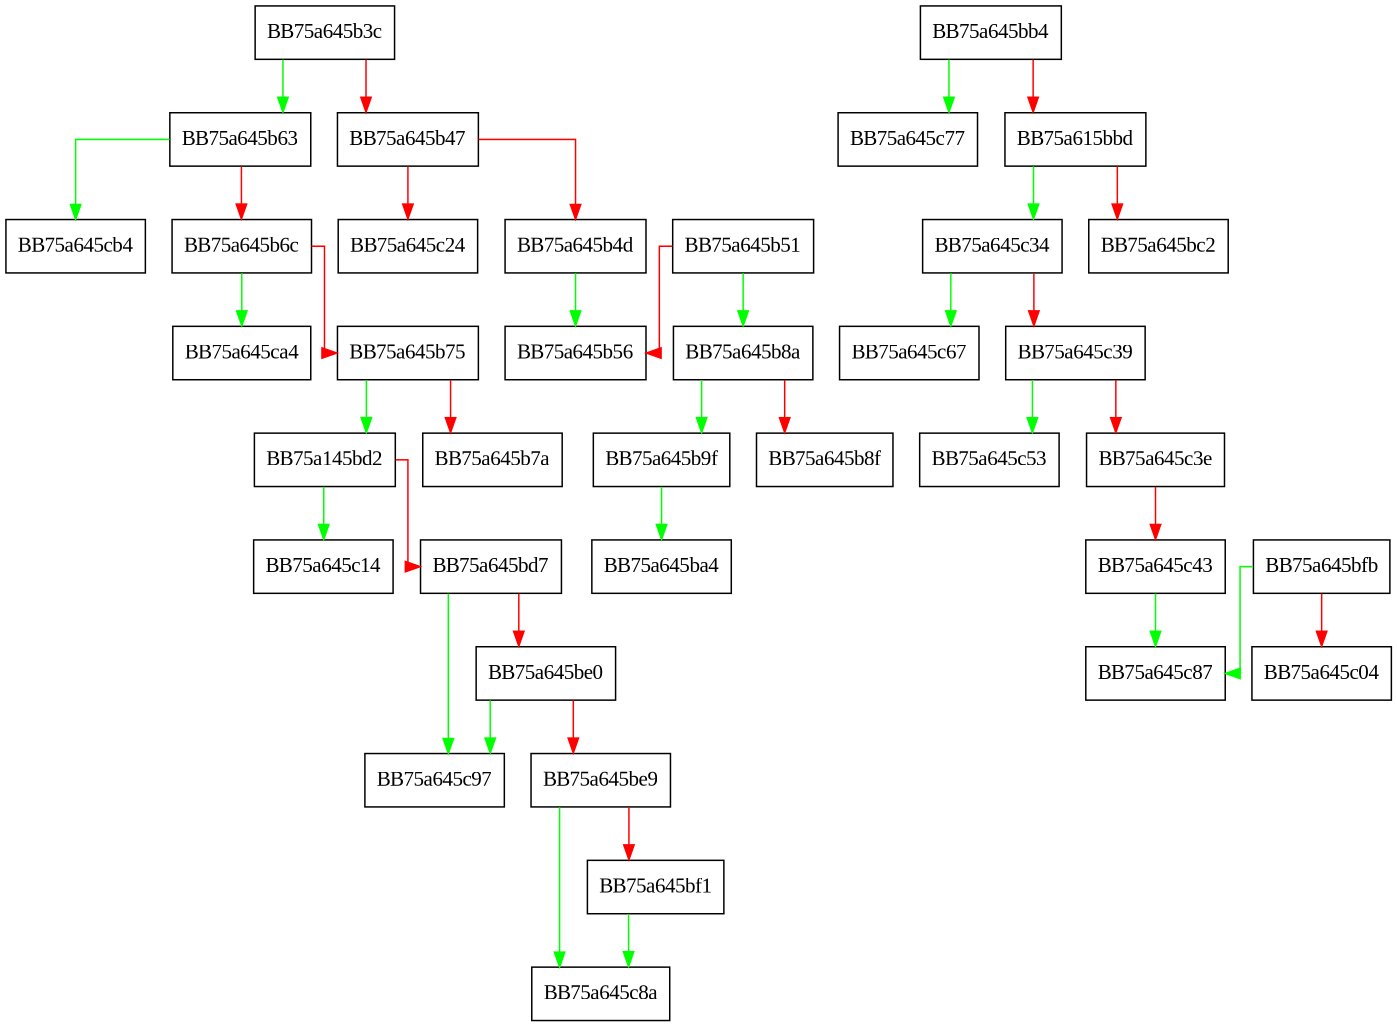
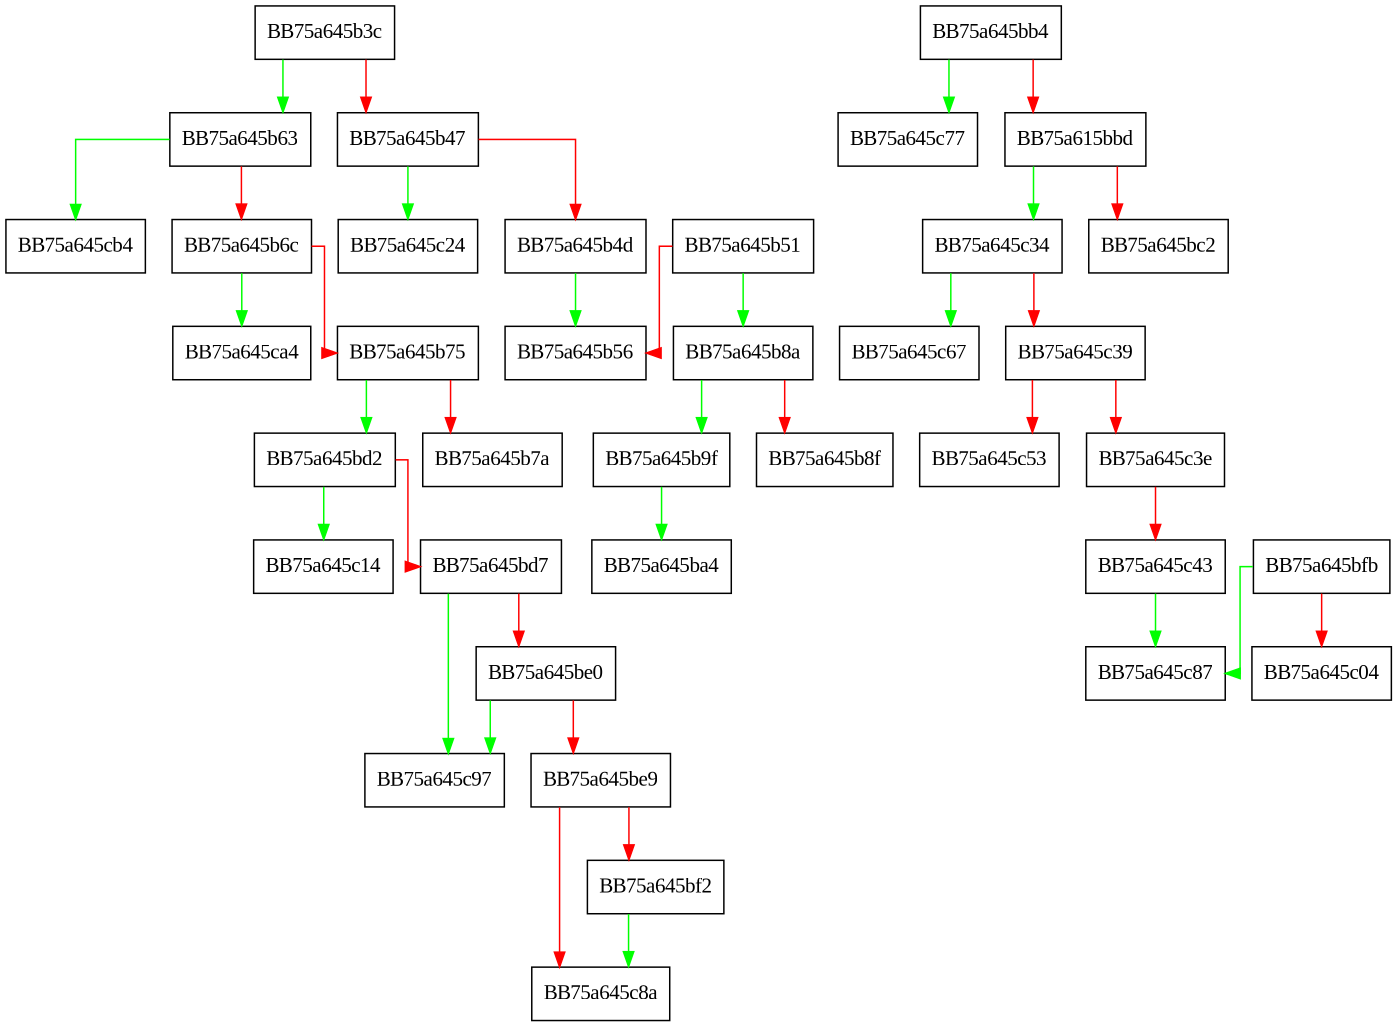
  digraph {
    fontname="Liberation Serif"
    splines=ortho
    node [fontname="Liberation Serif" shape=box]
    edge [color=green fontname="Liberation Serif"]
    BB75a645b3c
    BB75a645b63
    BB75a645b47
    BB75a645cb4
    BB75a645b6c
    BB75a645c24
    BB75a645b4d
    BB75a645ca4
    BB75a645b75
    BB75a645b56
    BB75a645b51
    BB75a645b8a
    BB75a645b9f
    BB75a645b8f
    BB75a645ba4
-   BB75a645bd2 [label=BB75a145bd2]
+   BB75a645bd2
    BB75a645b7a
    BB75a645c14
    BB75a645bd7
    BB75a645c97
    BB75a645be0
    BB75a645bb4
    BB75a645c77
    n24 [label=BB75a615bbd]
    BB75a645c34
    BB75a645bc2
    BB75a645c67
    BB75a645c39
    BB75a645c53
    BB75a645c3e
    BB75a645be9
    BB75a645c8a
-   BB75a645bf2 [label=BB75a645bf1]
+   BB75a645bf2
    BB75a645bfb
    BB75a645c87
    BB75a645c04
    BB75a645c43
    BB75a645b3c -> BB75a645b63
    BB75a645b3c -> BB75a645b47 [color=red]
    BB75a645b63 -> BB75a645cb4
    BB75a645b63 -> BB75a645b6c [color=red]
-   BB75a645b47 -> BB75a645c24 [color=red]
+   BB75a645b47 -> BB75a645c24
    BB75a645b47 -> BB75a645b4d [color=red]
    BB75a645b6c -> BB75a645ca4
    BB75a645b6c -> BB75a645b75 [color=red]
    BB75a645b4d -> BB75a645b56
    BB75a645b75 -> BB75a645bd2
    BB75a645b75 -> BB75a645b7a [color=red]
    BB75a645b51 -> BB75a645b56 [color=red]
    BB75a645b51 -> BB75a645b8a
    BB75a645b8a -> BB75a645b9f
    BB75a645b8a -> BB75a645b8f [color=red]
    BB75a645b9f -> BB75a645ba4
    BB75a645bd2 -> BB75a645c14
    BB75a645bd2 -> BB75a645bd7 [color=red]
    BB75a645bd7 -> BB75a645c97
    BB75a645bd7 -> BB75a645be0 [color=red]
    BB75a645be0 -> BB75a645c97
    BB75a645be0 -> BB75a645be9 [color=red]
    BB75a645bb4 -> BB75a645c77
    BB75a645bb4 -> n24 [color=red]
    n24 -> BB75a645c34
    n24 -> BB75a645bc2 [color=red]
    BB75a645c34 -> BB75a645c67
    BB75a645c34 -> BB75a645c39 [color=red]
-   BB75a645c39 -> BB75a645c53
+   BB75a645c39 -> BB75a645c53 [color=red]
    BB75a645c39 -> BB75a645c3e [color=red]
    BB75a645c3e -> BB75a645c43 [color=red]
-   BB75a645be9 -> BB75a645c8a
+   BB75a645be9 -> BB75a645c8a [color=red]
    BB75a645be9 -> BB75a645bf2 [color=red]
    BB75a645bf2 -> BB75a645c8a
    BB75a645bfb -> BB75a645c87
    BB75a645bfb -> BB75a645c04 [color=red]
    BB75a645c43 -> BB75a645c87
  }
